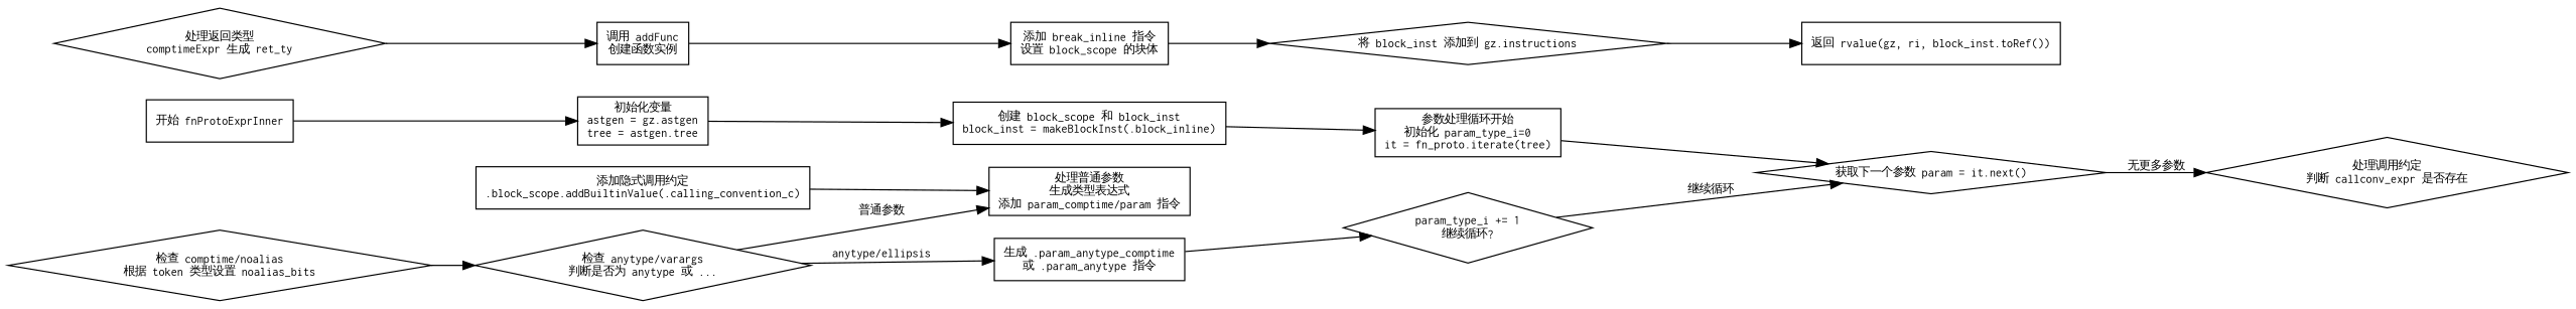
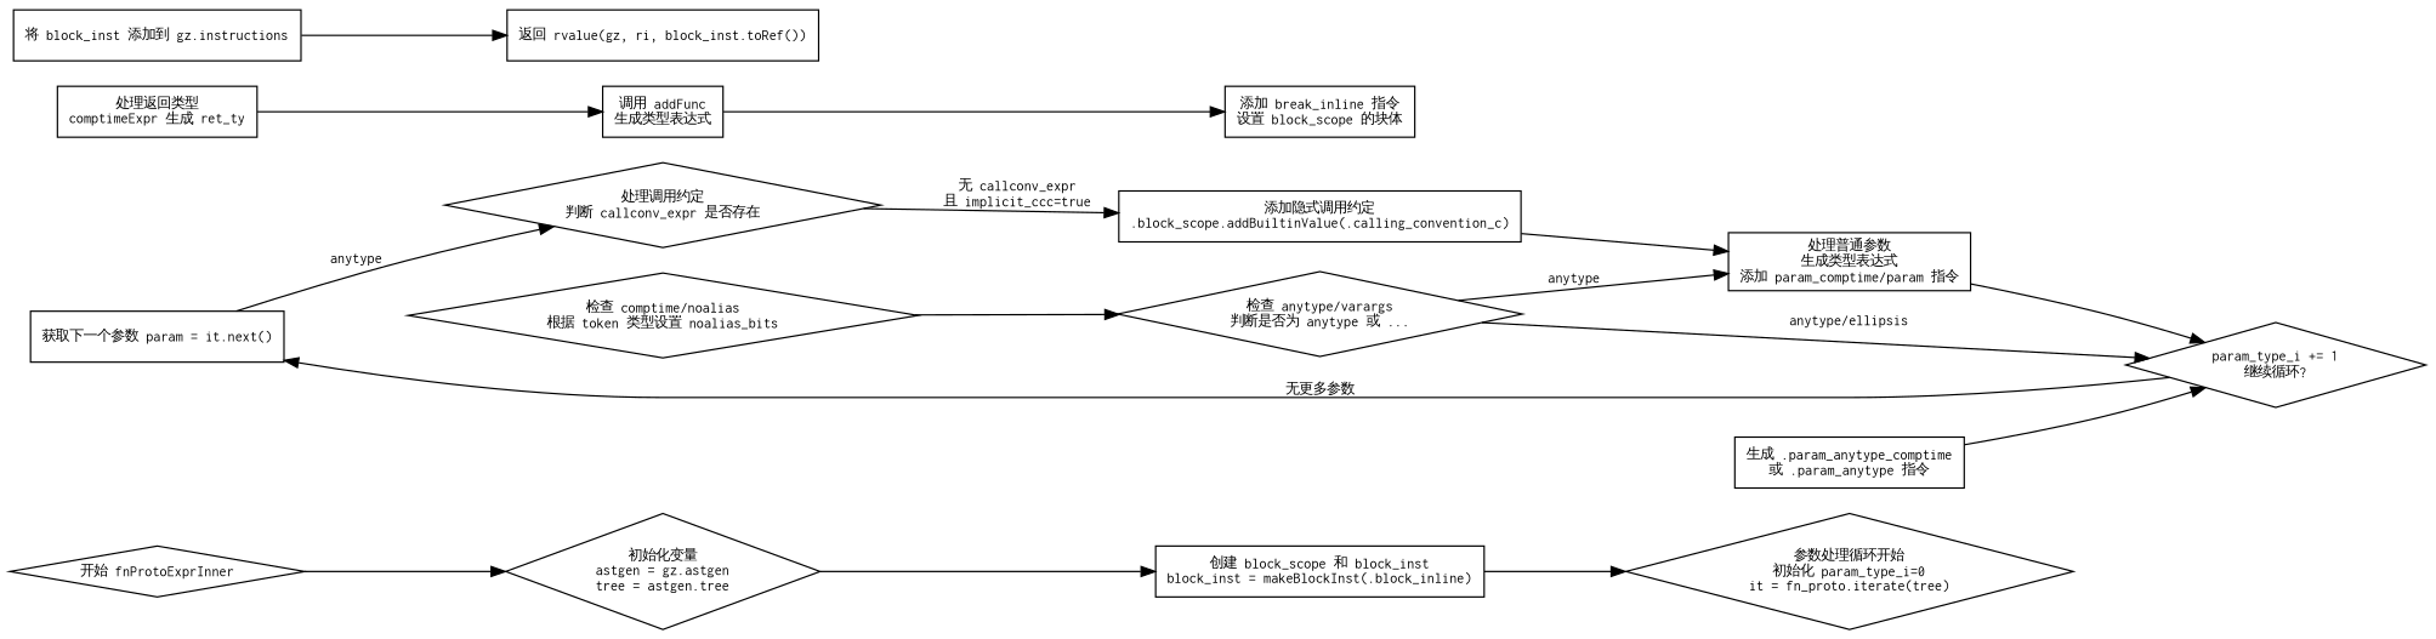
  digraph {
    rankdir=LR
    node [fontname=Courier fontsize=10 shape=rectangle]
    edge [fontname=Courier fontsize=10]
-   n1 [label="开始 fnProtoExprInner"]
-   n2 [label="初始化变量\nastgen = gz.astgen\ntree = astgen.tree"]
+   n1 [label="开始 fnProtoExprInner" shape=diamond]
+   n2 [label="初始化变量\nastgen = gz.astgen\ntree = astgen.tree" shape=diamond]
    n3 [label="创建 block_scope 和 block_inst\nblock_inst = makeBlockInst(.block_inline)"]
-   n4 [label="参数处理循环开始\n初始化 param_type_i=0\nit = fn_proto.iterate(tree)"]
-   n5 [label="获取下一个参数 param = it.next()" shape=diamond]
+   n4 [label="参数处理循环开始\n初始化 param_type_i=0\nit = fn_proto.iterate(tree)" shape=diamond]
+   n5 [label="获取下一个参数 param = it.next()" shape=box]
    n6 [label="处理调用约定\n判断 callconv_expr 是否存在" shape=diamond]
    n7 [label="检查 comptime/noalias\n根据 token 类型设置 noalias_bits" shape=diamond]
    n8 [label="检查 anytype/varargs\n判断是否为 anytype 或 ..." shape=diamond]
    n9 [label="添加隐式调用约定\n.block_scope.addBuiltinValue(.calling_convention_c)"]
    n10 [label="生成 .param_anytype_comptime\n或 .param_anytype 指令"]
    n11 [label="处理普通参数\n生成类型表达式\n添加 param_comptime/param 指令"]
    n12 [label="param_type_i += 1\n继续循环?" shape=diamond]
-   n13 [label="处理返回类型\ncomptimeExpr 生成 ret_ty" shape=diamond]
-   n14 [label="调用 addFunc\n创建函数实例"]
+   n13 [label="处理返回类型\ncomptimeExpr 生成 ret_ty"]
+   n14 [label="调用 addFunc\n生成类型表达式"]
    n15 [label="添加 break_inline 指令\n设置 block_scope 的块体"]
-   n16 [label="将 block_inst 添加到 gz.instructions" shape=diamond]
+   n16 [label="将 block_inst 添加到 gz.instructions"]
    n17 [label="返回 rvalue(gz, ri, block_inst.toRef())"]
    n1 -> n2
    n2 -> n3
    n3 -> n4
-   n4 -> n5
-   n5 -> n6 [label="无更多参数"]
+   n5 -> n6 [label=anytype]
+   n6 -> n9 [label="无 callconv_expr\n且 implicit_ccc=true"]
    n7 -> n8
-   n8 -> n10 [label="anytype/ellipsis"]
-   n8 -> n11 [label="普通参数"]
+   n8 -> n12 [label="anytype/ellipsis"]
+   n8 -> n11 [label=anytype]
    n9 -> n11
    n10 -> n12
-   n12 -> n5 [label="继续循环"]
+   n11 -> n12
+   n12 -> n5 [label="无更多参数"]
    n13 -> n14
    n14 -> n15
-   n15 -> n16
    n16 -> n17
  }
